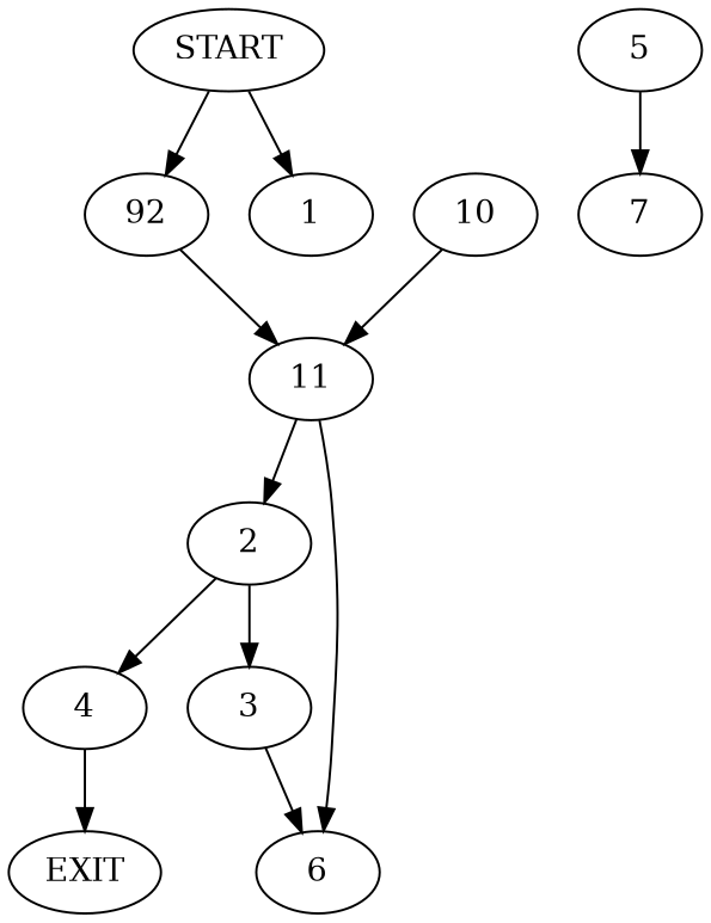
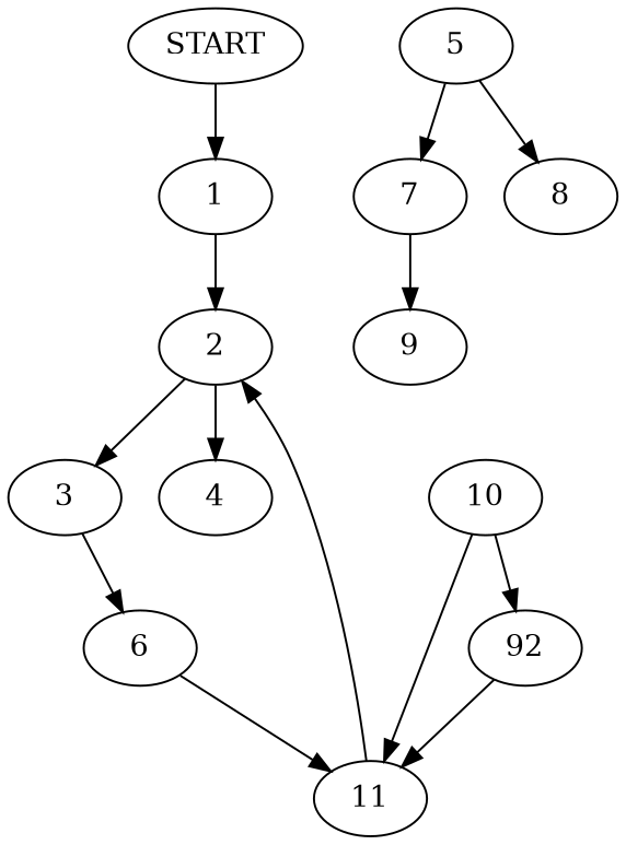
  digraph {
    n1 [label=START]
    1
    2
-   n4 [label=EXIT]
    3
    4
    6
    5
    7
+   8
+   9
    10
    11
    n14 [label=92]
    n1 -> 1
+   1 -> 2
    2 -> 3
    2 -> 4
    3 -> 6
-   4 -> n4
    5 -> 7
+   5 -> 8
+   7 -> 9
    10 -> 11
-   n1 -> n14
+   10 -> n14
    11 -> 2
-   11 -> 6
+   6 -> 11
    n14 -> 11
  }
